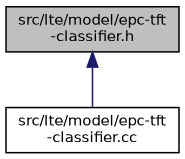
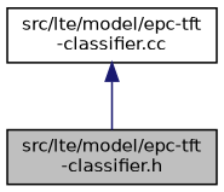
  digraph {
    node [color=black fontname=Helvetica fontsize=10 shape=record style=filled]
    n1 [fillcolor=grey75 fontcolor=black height=0.2 label="src/lte/model/epc-tft\l-classifier.h" width=0.4]
    n2 [fillcolor=white height=0.2 label="src/lte/model/epc-tft\l-classifier.cc" width=0.4]
-   n1 -> n2 [color=midnightblue dir=back fontname=Helvetica fontsize=10 labelfontname=Helvetica labelfontsize=10 style=solid]
+   n2 -> n1 [color=midnightblue dir=back fontname=Helvetica fontsize=10 labelfontname=Helvetica labelfontsize=10 style=solid]
  }
